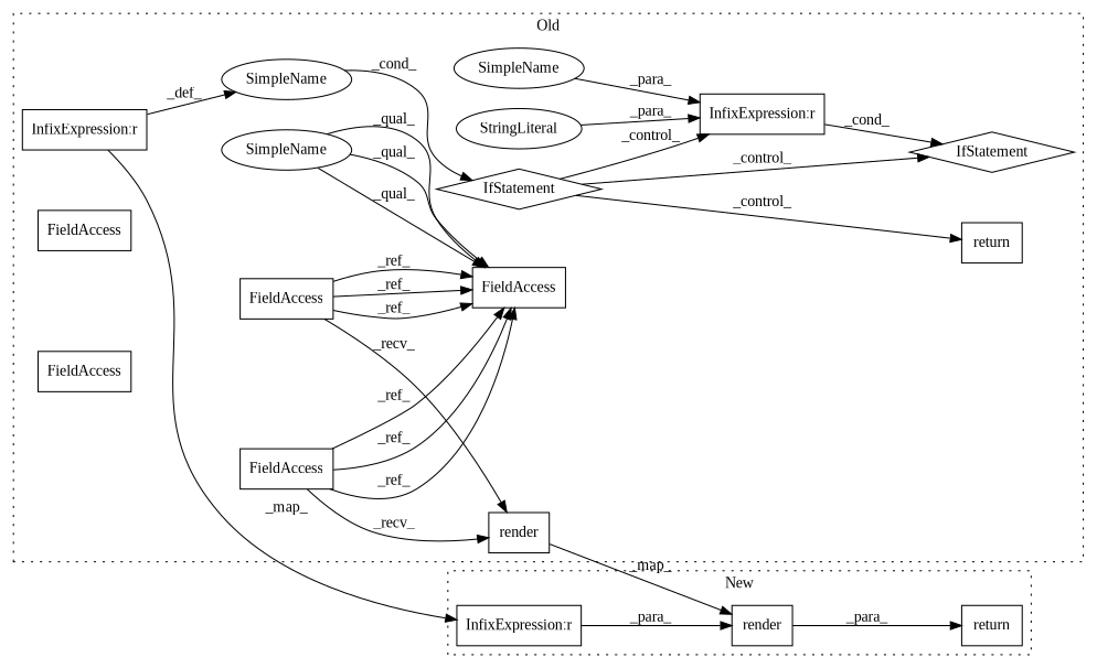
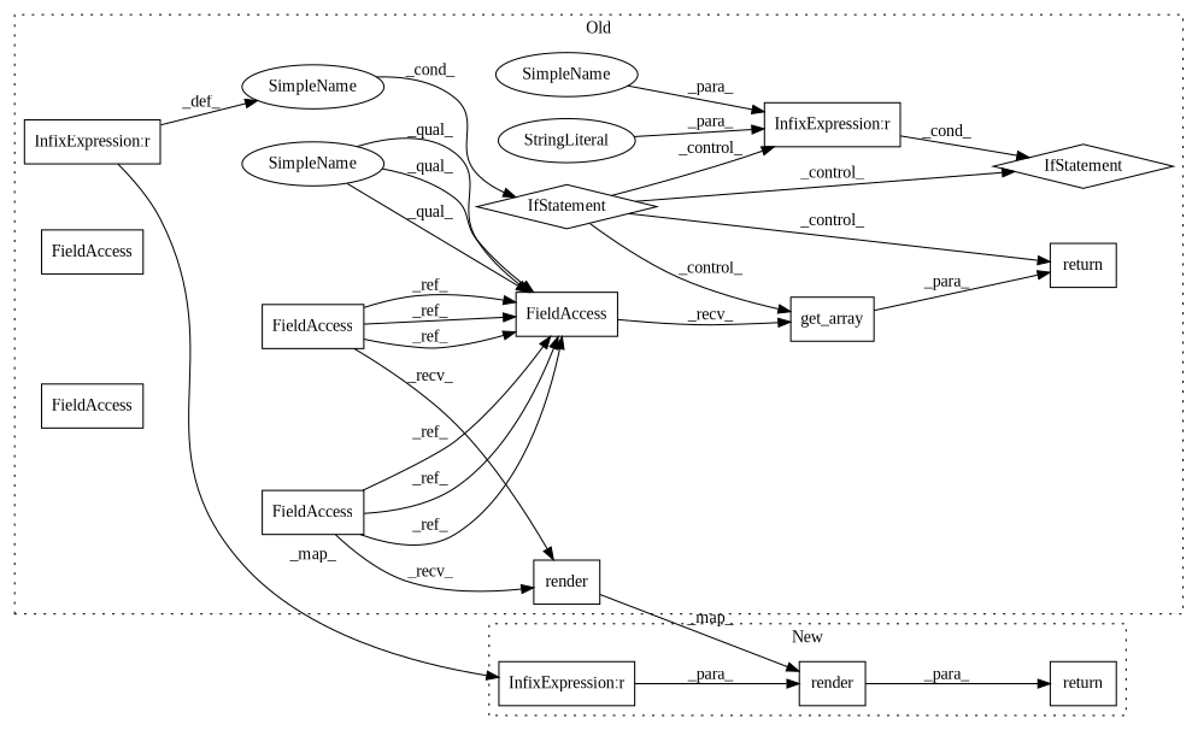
  digraph {
    rankdir=LR
    fontname="Liberation Serif"
    node [a=22 l=11 s=6091 shape=box fontname="Liberation Serif"]
    edge [fontname="Liberation Serif"]
+   n1 [a=32 label=get_array s=6103]
    n2 [a=41 l=7 label=return s=6084]
    n3 [a=27 l=4 label="InfixExpression:r" s=6059]
    n4 [a=27 l=4 label="InfixExpression:r" s=6140]
    n5 [label=FieldAccess s=4084]
    n6 [a=32 l=8 label=render s=6037]
    n7 [label=FieldAccess s=4395]
    n8 [label=FieldAccess]
    n9 [a=25 l="4,2" label=IfStatement s="6132,6151" shape=diamond]
    n10 [a=42 label=SimpleName shape=ellipse l="" s=""]
    n11 [a=25 l="4,2" label=IfStatement s="6051,6074" shape=diamond]
    n12 [a=45 l=7 label=StringLiteral s=6144 shape=ellipse]
    n13 [label=FieldAccess]
    n14 [a=42 l=4 label=SimpleName s=6136 shape=ellipse]
    n15 [label=FieldAccess]
    n16 [a=42 l=4 label=SimpleName shape=ellipse]
    n17 [a=41 l=7 label=return s=6025]
    n18 [a=27 l=4 label="InfixExpression:r" s=6056]
    n19 [a=32 l="7,1" label=render s="6044,6072"]
    subgraph cluster_1 {
      label=Old
      style=dotted
+     n1
      n2
      n3
      n4
      n5
      n6
      n7
      n8
      n9
      n10
      n11
      n12
      n13
      n14
      n15
      n16
    }
    subgraph cluster_2 {
      label=New
      style=dotted
      n17
      n18
      n19
    }
+   n1 -> n2 [label=_para_]
    n3 -> n10 [label=_def_]
    n3 -> n18 [label=_map_]
    n4 -> n9 [label=_cond_]
    n5 -> n6 [label=_recv_]
    n5 -> n15 [label=_ref_]
    n5 -> n15 [label=_ref_]
    n5 -> n15 [label=_ref_]
    n6 -> n19 [label=_map_]
    n7 -> n6 [label=_recv_]
    n7 -> n15 [label=_ref_]
    n7 -> n15 [label=_ref_]
    n7 -> n15 [label=_ref_]
    n10 -> n11 [label=_cond_]
+   n11 -> n1 [label=_control_]
    n11 -> n2 [label=_control_]
    n11 -> n4 [label=_control_]
    n11 -> n9 [label=_control_]
    n12 -> n4 [label=_para_]
    n14 -> n4 [label=_para_]
+   n15 -> n1 [label=_recv_]
    n16 -> n15 [label=_qual_]
    n16 -> n15 [label=_qual_]
    n16 -> n15 [label=_qual_]
    n18 -> n19 [label=_para_]
    n19 -> n17 [label=_para_]
  }
